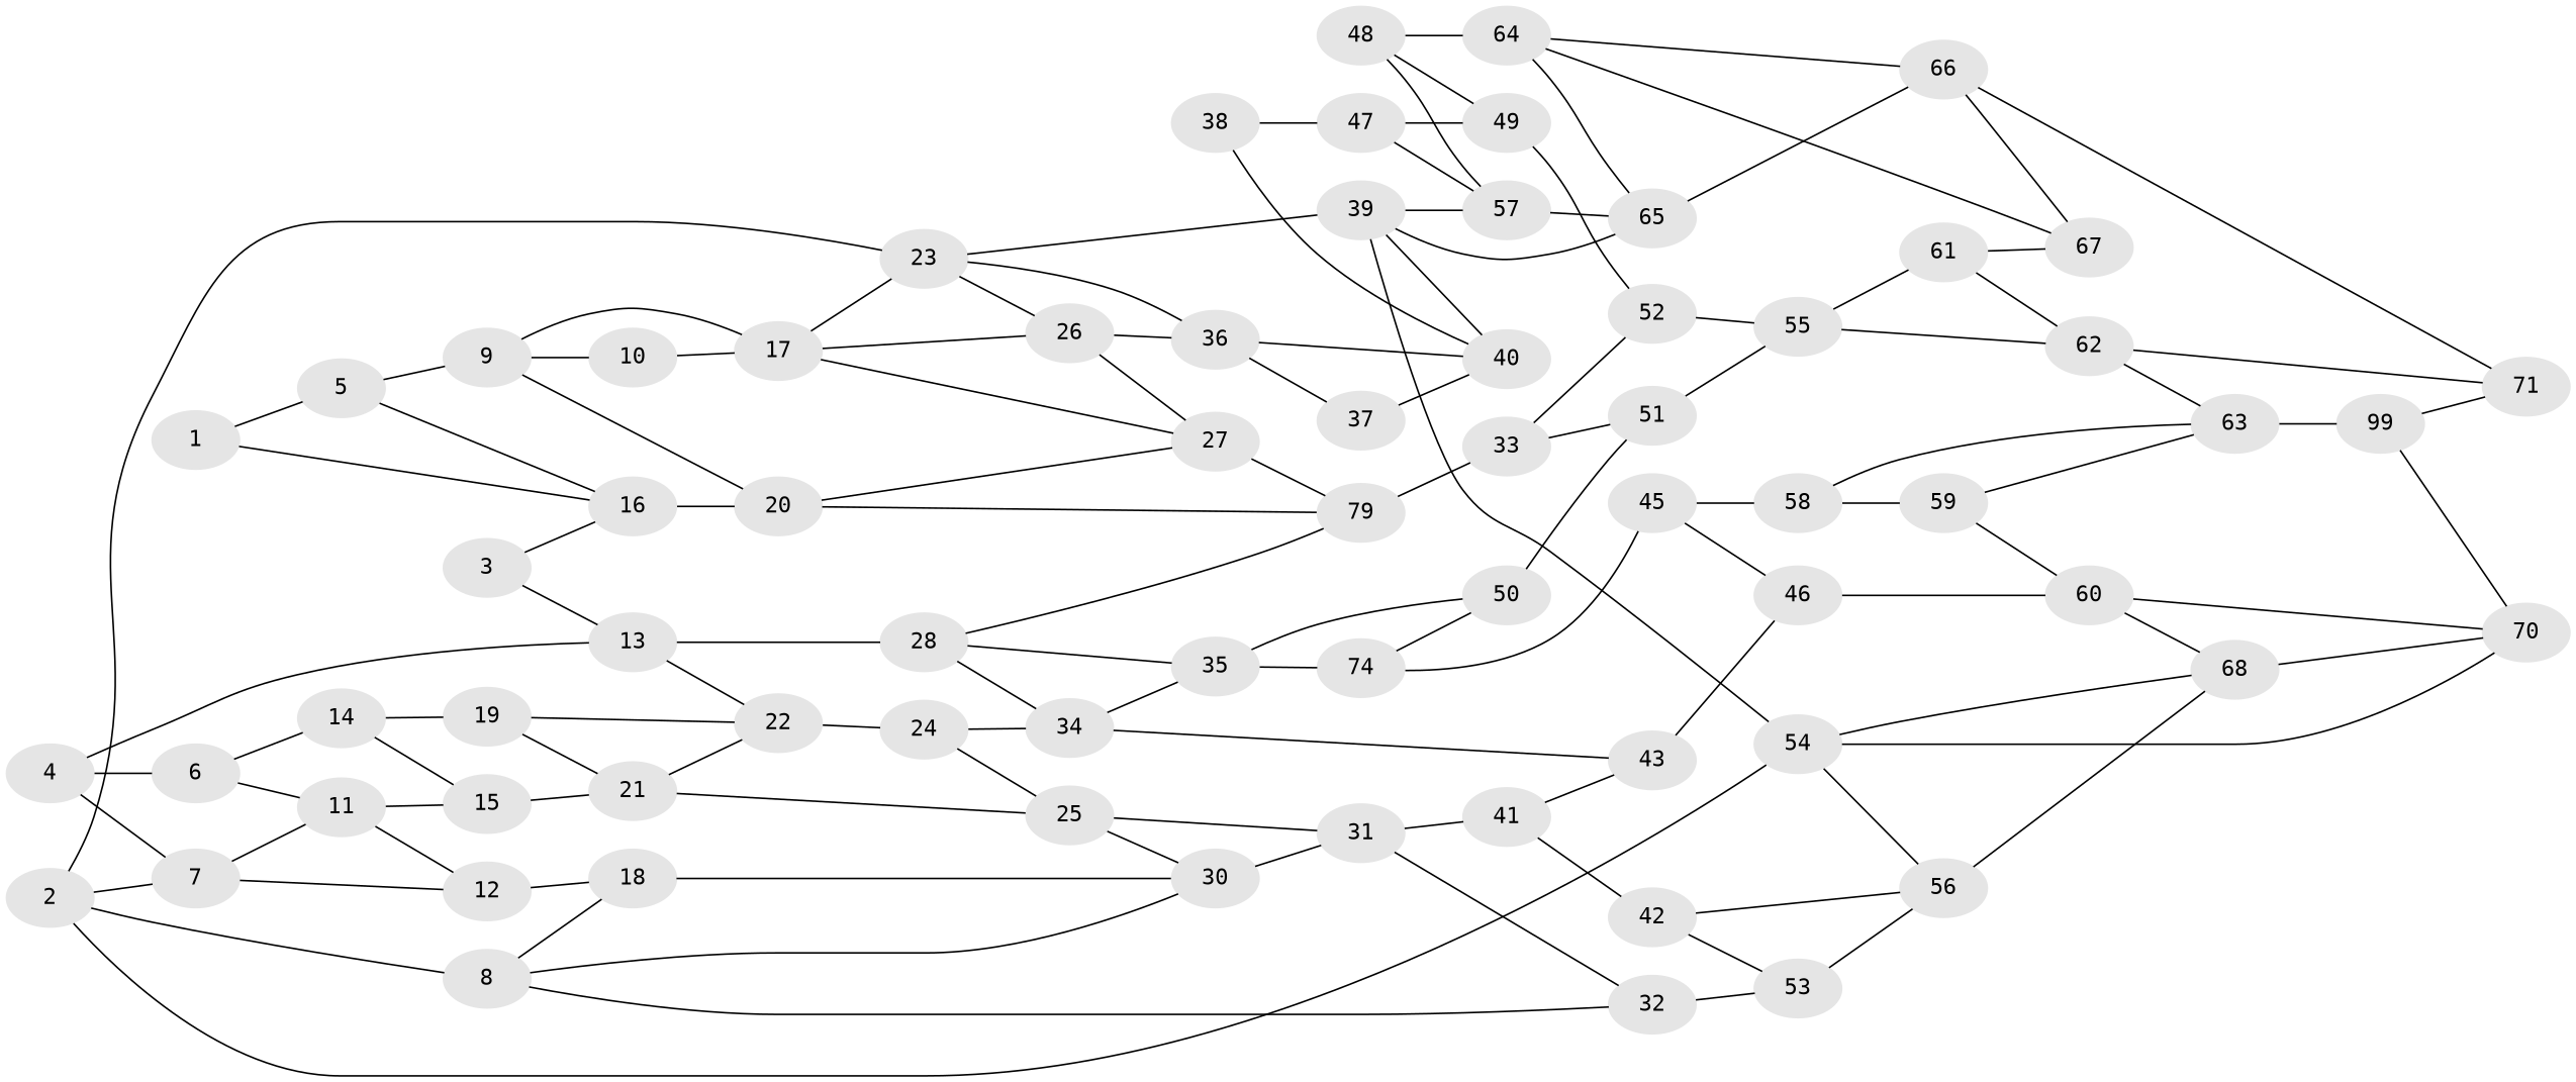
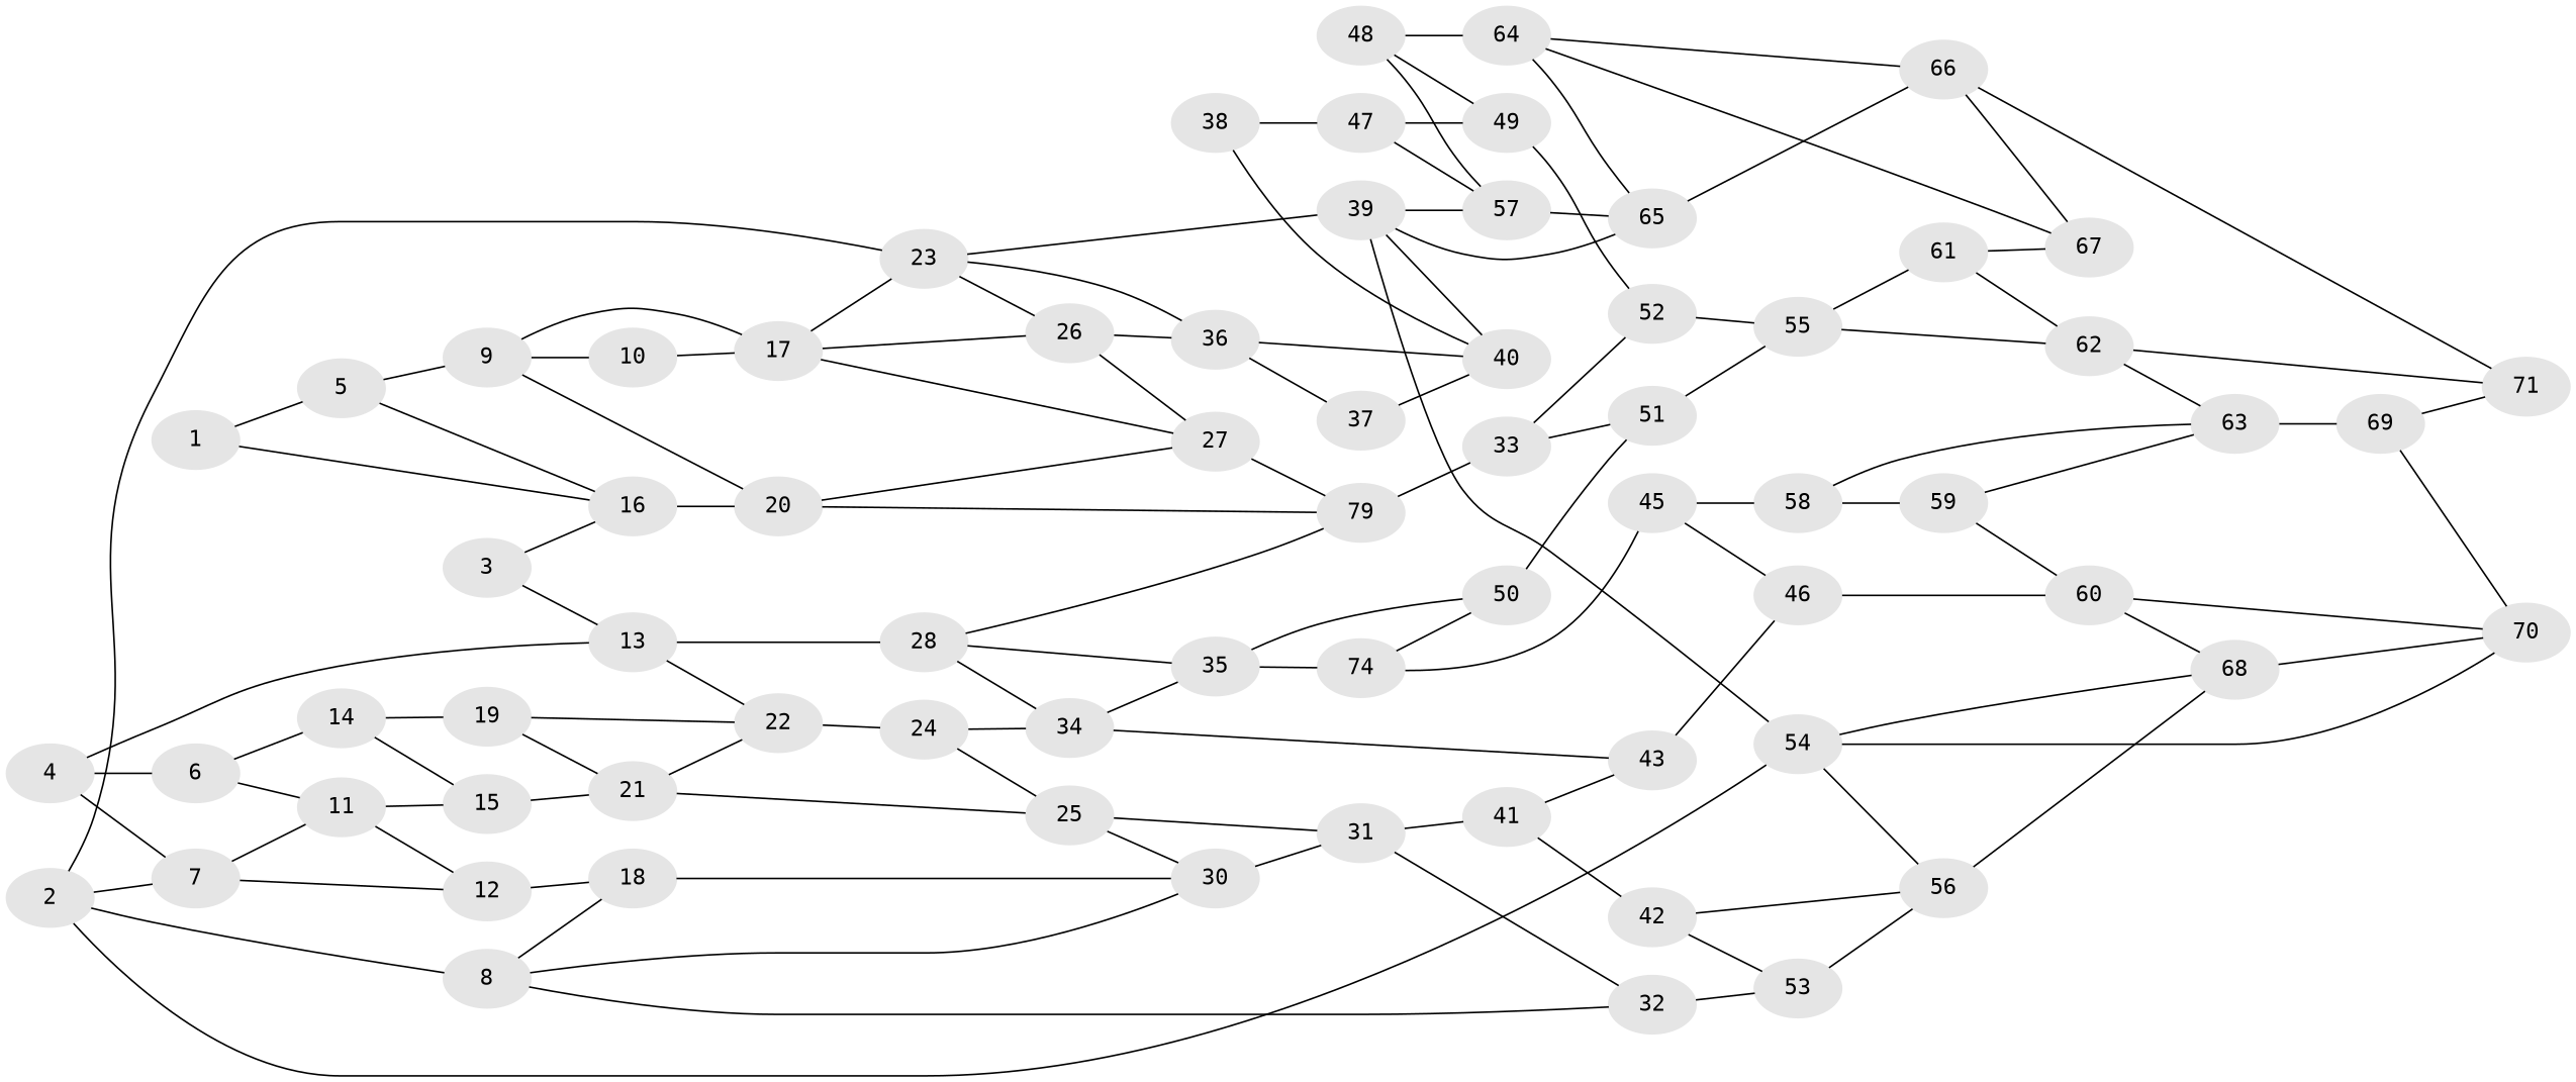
  graph {
    fontname="DejaVu Sans Mono"
    rankdir=LR
    node [color=gray90 fontname="DejaVu Sans Mono" style=filled]
    edge [fontname="DejaVu Sans Mono" weight=1.0]
    1
    5
    16
    9
    20
    2
    7
    8
    23
    54
    11
    12
    18
    30
    32
    26
    36
    39
    56
    68
    70
    3
    13
    22
    28
    4
    6
    14
    10
    17
    15
    19
    31
    53
    27
    n36 [label=79]
    21
    24
    34
    35
    25
    33
    37
    40
    57
    65
    43
    41
    n49 [label=74]
    50
    51
    52
    42
    55
    46
    45
    38
    47
    49
    66
    60
    58
    59
    63
    48
    64
    67
    61
    62
    71
-   69 [label=99]
+   69
    1 -- 5
    1 -- 16
    5 -- 16
    5 -- 9 [weight=2.0]
    16 -- 20 [weight=2.0]
    9 -- 20
    9 -- 10 [weight=2.0]
    9 -- 17
    20 -- 27
    20 -- n36
    2 -- 7
    2 -- 8
    2 -- 23
    2 -- 54
    7 -- 11
    7 -- 12
    8 -- 18
    8 -- 30
    8 -- 32
    23 -- 26
    23 -- 36
    23 -- 39
    54 -- 56
    54 -- 68
    54 -- 70
    11 -- 12
    11 -- 15
    12 -- 18 [weight=2.0]
    18 -- 30
    30 -- 31
    32 -- 53 [weight=2.0]
    26 -- 36
    26 -- 27
    36 -- 37
    36 -- 40
    39 -- 54
    39 -- 40
    39 -- 57
    39 -- 65
    56 -- 68
    68 -- 70
    3 -- 16 [weight=2.0]
    3 -- 13
    13 -- 22
    13 -- 28
    22 -- 24
    28 -- n36
    28 -- 34
    28 -- 35
    4 -- 7
    4 -- 13
    4 -- 6
    6 -- 11
    6 -- 14
    14 -- 15
    14 -- 19 [weight=2.0]
    10 -- 17 [weight=2.0]
    17 -- 23
    17 -- 26
    17 -- 27
    15 -- 21
    19 -- 22
    19 -- 21
    31 -- 32
    31 -- 41
    53 -- 56
    27 -- n36
    n36 -- 33
    21 -- 22
    21 -- 25
    24 -- 34
    24 -- 25
    34 -- 35
    34 -- 43
    35 -- n49
    35 -- 50
    25 -- 30
    25 -- 31
    33 -- 51
    33 -- 52
    37 -- 40 [weight=2.0]
    57 -- 65
    65 -- 66
    43 -- 46
    41 -- 43 [weight=2.0]
    41 -- 42
    n49 -- 50
    n49 -- 45
    50 -- 51 [weight=2.0]
    51 -- 55
    52 -- 55
    42 -- 56
    42 -- 53
    55 -- 61
    55 -- 62
    46 -- 60
    45 -- 46
    45 -- 58 [weight=2.0]
    38 -- 40 [weight=2.0]
    38 -- 47 [weight=2.0]
    47 -- 57
    47 -- 49
    49 -- 52 [weight=2.0]
    66 -- 67
    66 -- 71
    60 -- 68
    60 -- 70
    58 -- 59
    58 -- 63
    59 -- 60
    59 -- 63
    63 -- 69
    48 -- 57
    48 -- 49
    48 -- 64
    64 -- 65
    64 -- 66
    64 -- 67
    61 -- 67 [weight=2.0]
    61 -- 62
    62 -- 63
    62 -- 71
    69 -- 70
    69 -- 71 [weight=2.0]
  }
